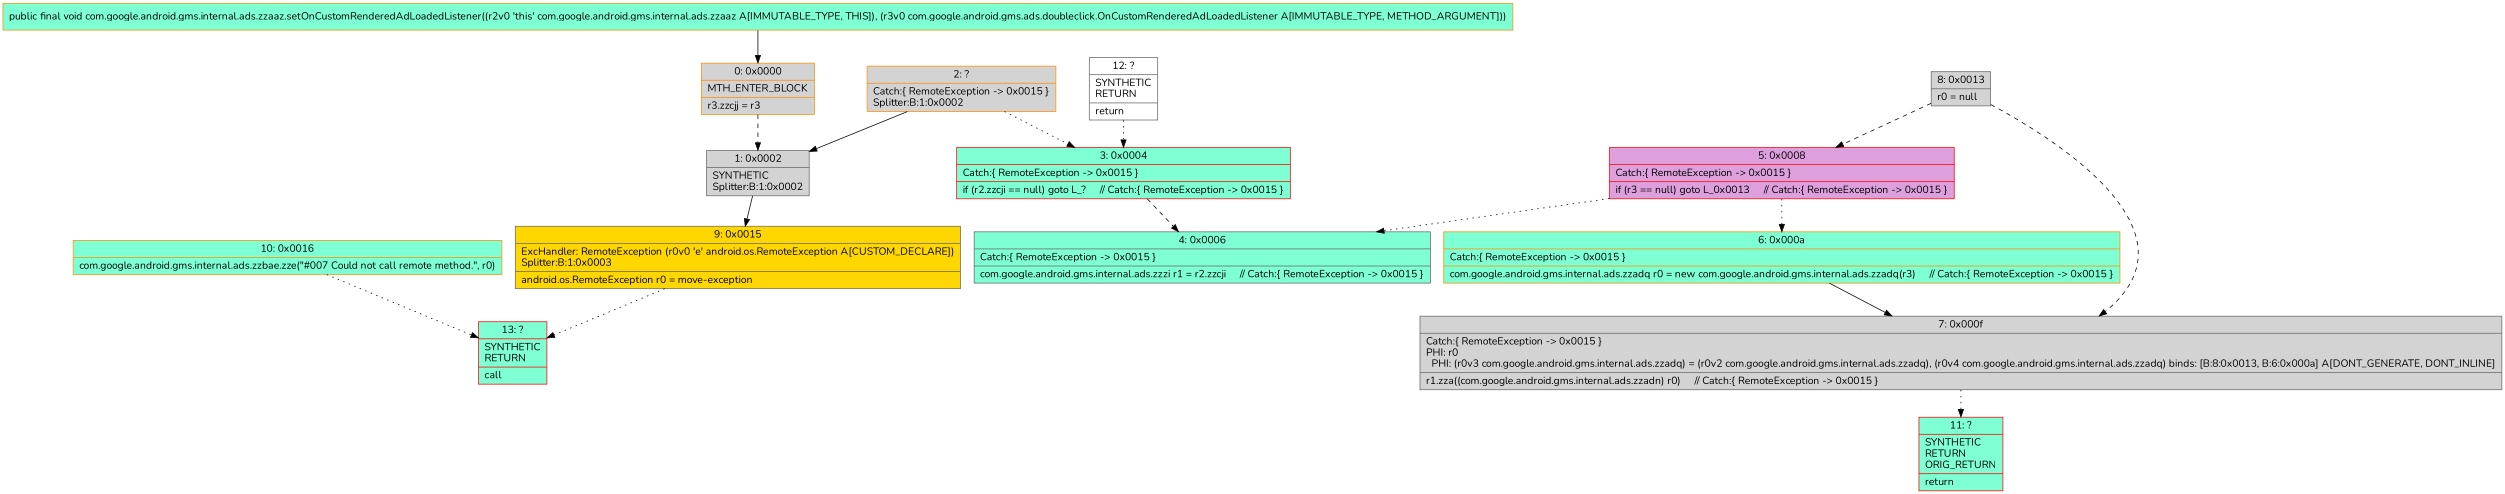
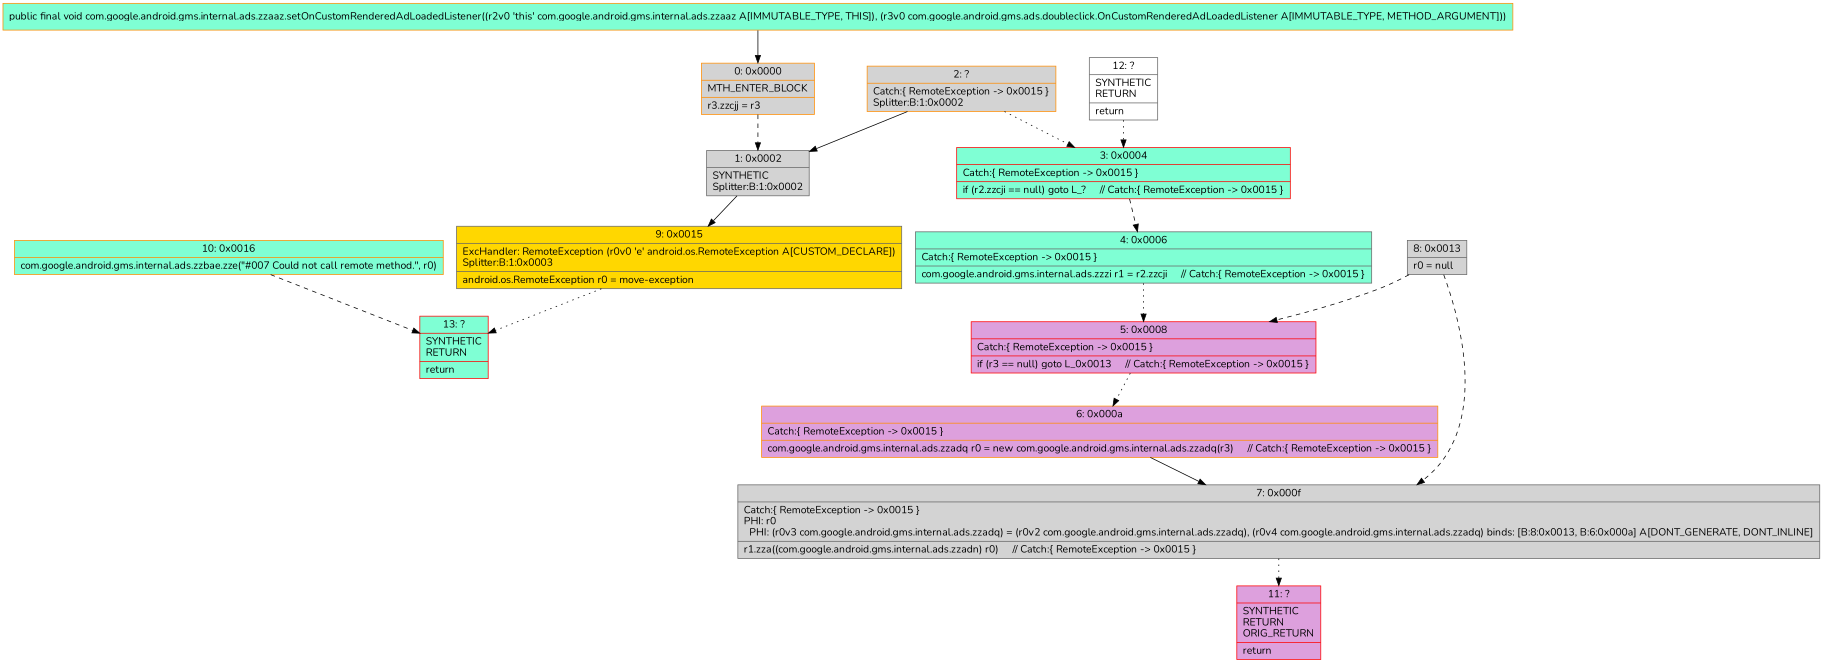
  digraph {
    fontname=Nunito
    node [color=gray40 fillcolor=aquamarine fontname=Nunito shape=record style=filled]
    edge [fontname=Nunito style=dotted]
    n1 [color=darkorange fillcolor=lightgrey label="{0\:\ 0x0000|MTH_ENTER_BLOCK\l|r3.zzcjj = r3\l}"]
    n2 [fillcolor=lightgrey label="{1\:\ 0x0002|SYNTHETIC\lSplitter:B:1:0x0002\l}"]
    n3 [fillcolor=gold label="{9\:\ 0x0015|ExcHandler: RemoteException (r0v0 'e' android.os.RemoteException A[CUSTOM_DECLARE])\lSplitter:B:1:0x0003\l|android.os.RemoteException r0 = move\-exception\l}"]
    n4 [color=darkorange fillcolor=lightgrey label="{2\:\ ?|Catch:\{ RemoteException \-\> 0x0015 \}\lSplitter:B:1:0x0002\l}"]
    n5 [color=red label="{3\:\ 0x0004|Catch:\{ RemoteException \-\> 0x0015 \}\l|if (r2.zzcji == null) goto L_?     \/\/ Catch:\{ RemoteException \-\> 0x0015 \}\l}"]
-   n6 [color=red label="{13\:\ ?|SYNTHETIC\lRETURN\l|call\l}"]
+   n6 [color=red label="{13\:\ ?|SYNTHETIC\lRETURN\l|return\l}"]
    n7 [label="{4\:\ 0x0006|Catch:\{ RemoteException \-\> 0x0015 \}\l|com.google.android.gms.internal.ads.zzzi r1 = r2.zzcji     \/\/ Catch:\{ RemoteException \-\> 0x0015 \}\l}"]
    n8 [color=red fillcolor=plum label="{5\:\ 0x0008|Catch:\{ RemoteException \-\> 0x0015 \}\l|if (r3 == null) goto L_0x0013     \/\/ Catch:\{ RemoteException \-\> 0x0015 \}\l}"]
    n9 [fillcolor=white label="{12\:\ ?|SYNTHETIC\lRETURN\l|return\l}"]
-   n10 [color=darkorange label="{6\:\ 0x000a|Catch:\{ RemoteException \-\> 0x0015 \}\l|com.google.android.gms.internal.ads.zzadq r0 = new com.google.android.gms.internal.ads.zzadq(r3)     \/\/ Catch:\{ RemoteException \-\> 0x0015 \}\l}"]
+   n10 [color=darkorange fillcolor=plum label="{6\:\ 0x000a|Catch:\{ RemoteException \-\> 0x0015 \}\l|com.google.android.gms.internal.ads.zzadq r0 = new com.google.android.gms.internal.ads.zzadq(r3)     \/\/ Catch:\{ RemoteException \-\> 0x0015 \}\l}"]
    n11 [fillcolor=lightgrey label="{7\:\ 0x000f|Catch:\{ RemoteException \-\> 0x0015 \}\lPHI: r0 \l  PHI: (r0v3 com.google.android.gms.internal.ads.zzadq) = (r0v2 com.google.android.gms.internal.ads.zzadq), (r0v4 com.google.android.gms.internal.ads.zzadq) binds: [B:8:0x0013, B:6:0x000a] A[DONT_GENERATE, DONT_INLINE]\l|r1.zza((com.google.android.gms.internal.ads.zzadn) r0)     \/\/ Catch:\{ RemoteException \-\> 0x0015 \}\l}"]
    n12 [fillcolor=lightgrey label="{8\:\ 0x0013|r0 = null\l}"]
-   n13 [color=red label="{11\:\ ?|SYNTHETIC\lRETURN\lORIG_RETURN\l|return\l}"]
+   n13 [color=red fillcolor=plum label="{11\:\ ?|SYNTHETIC\lRETURN\lORIG_RETURN\l|return\l}"]
    n14 [color=darkorange label="{10\:\ 0x0016|com.google.android.gms.internal.ads.zzbae.zze(\"#007 Could not call remote method.\", r0)\l}"]
    n15 [color=darkorange label="{public final void com.google.android.gms.internal.ads.zzaaz.setOnCustomRenderedAdLoadedListener((r2v0 'this' com.google.android.gms.internal.ads.zzaaz A[IMMUTABLE_TYPE, THIS]), (r3v0 com.google.android.gms.ads.doubleclick.OnCustomRenderedAdLoadedListener A[IMMUTABLE_TYPE, METHOD_ARGUMENT])) }"]
    n1 -> n2 [style=dashed]
    n2 -> n3 [style=solid]
    n3 -> n6
    n4 -> n2 [style=solid]
    n4 -> n5
    n5 -> n7 [style=dashed]
-   n8 -> n7
+   n7 -> n8
    n8 -> n10
    n9 -> n5
    n10 -> n11 [style=solid]
    n11 -> n13
    n12 -> n8 [style=dashed]
    n12 -> n11 [style=dashed]
-   n14 -> n6
+   n14 -> n6 [style=dashed]
    n15 -> n1 [style=solid]
  }
